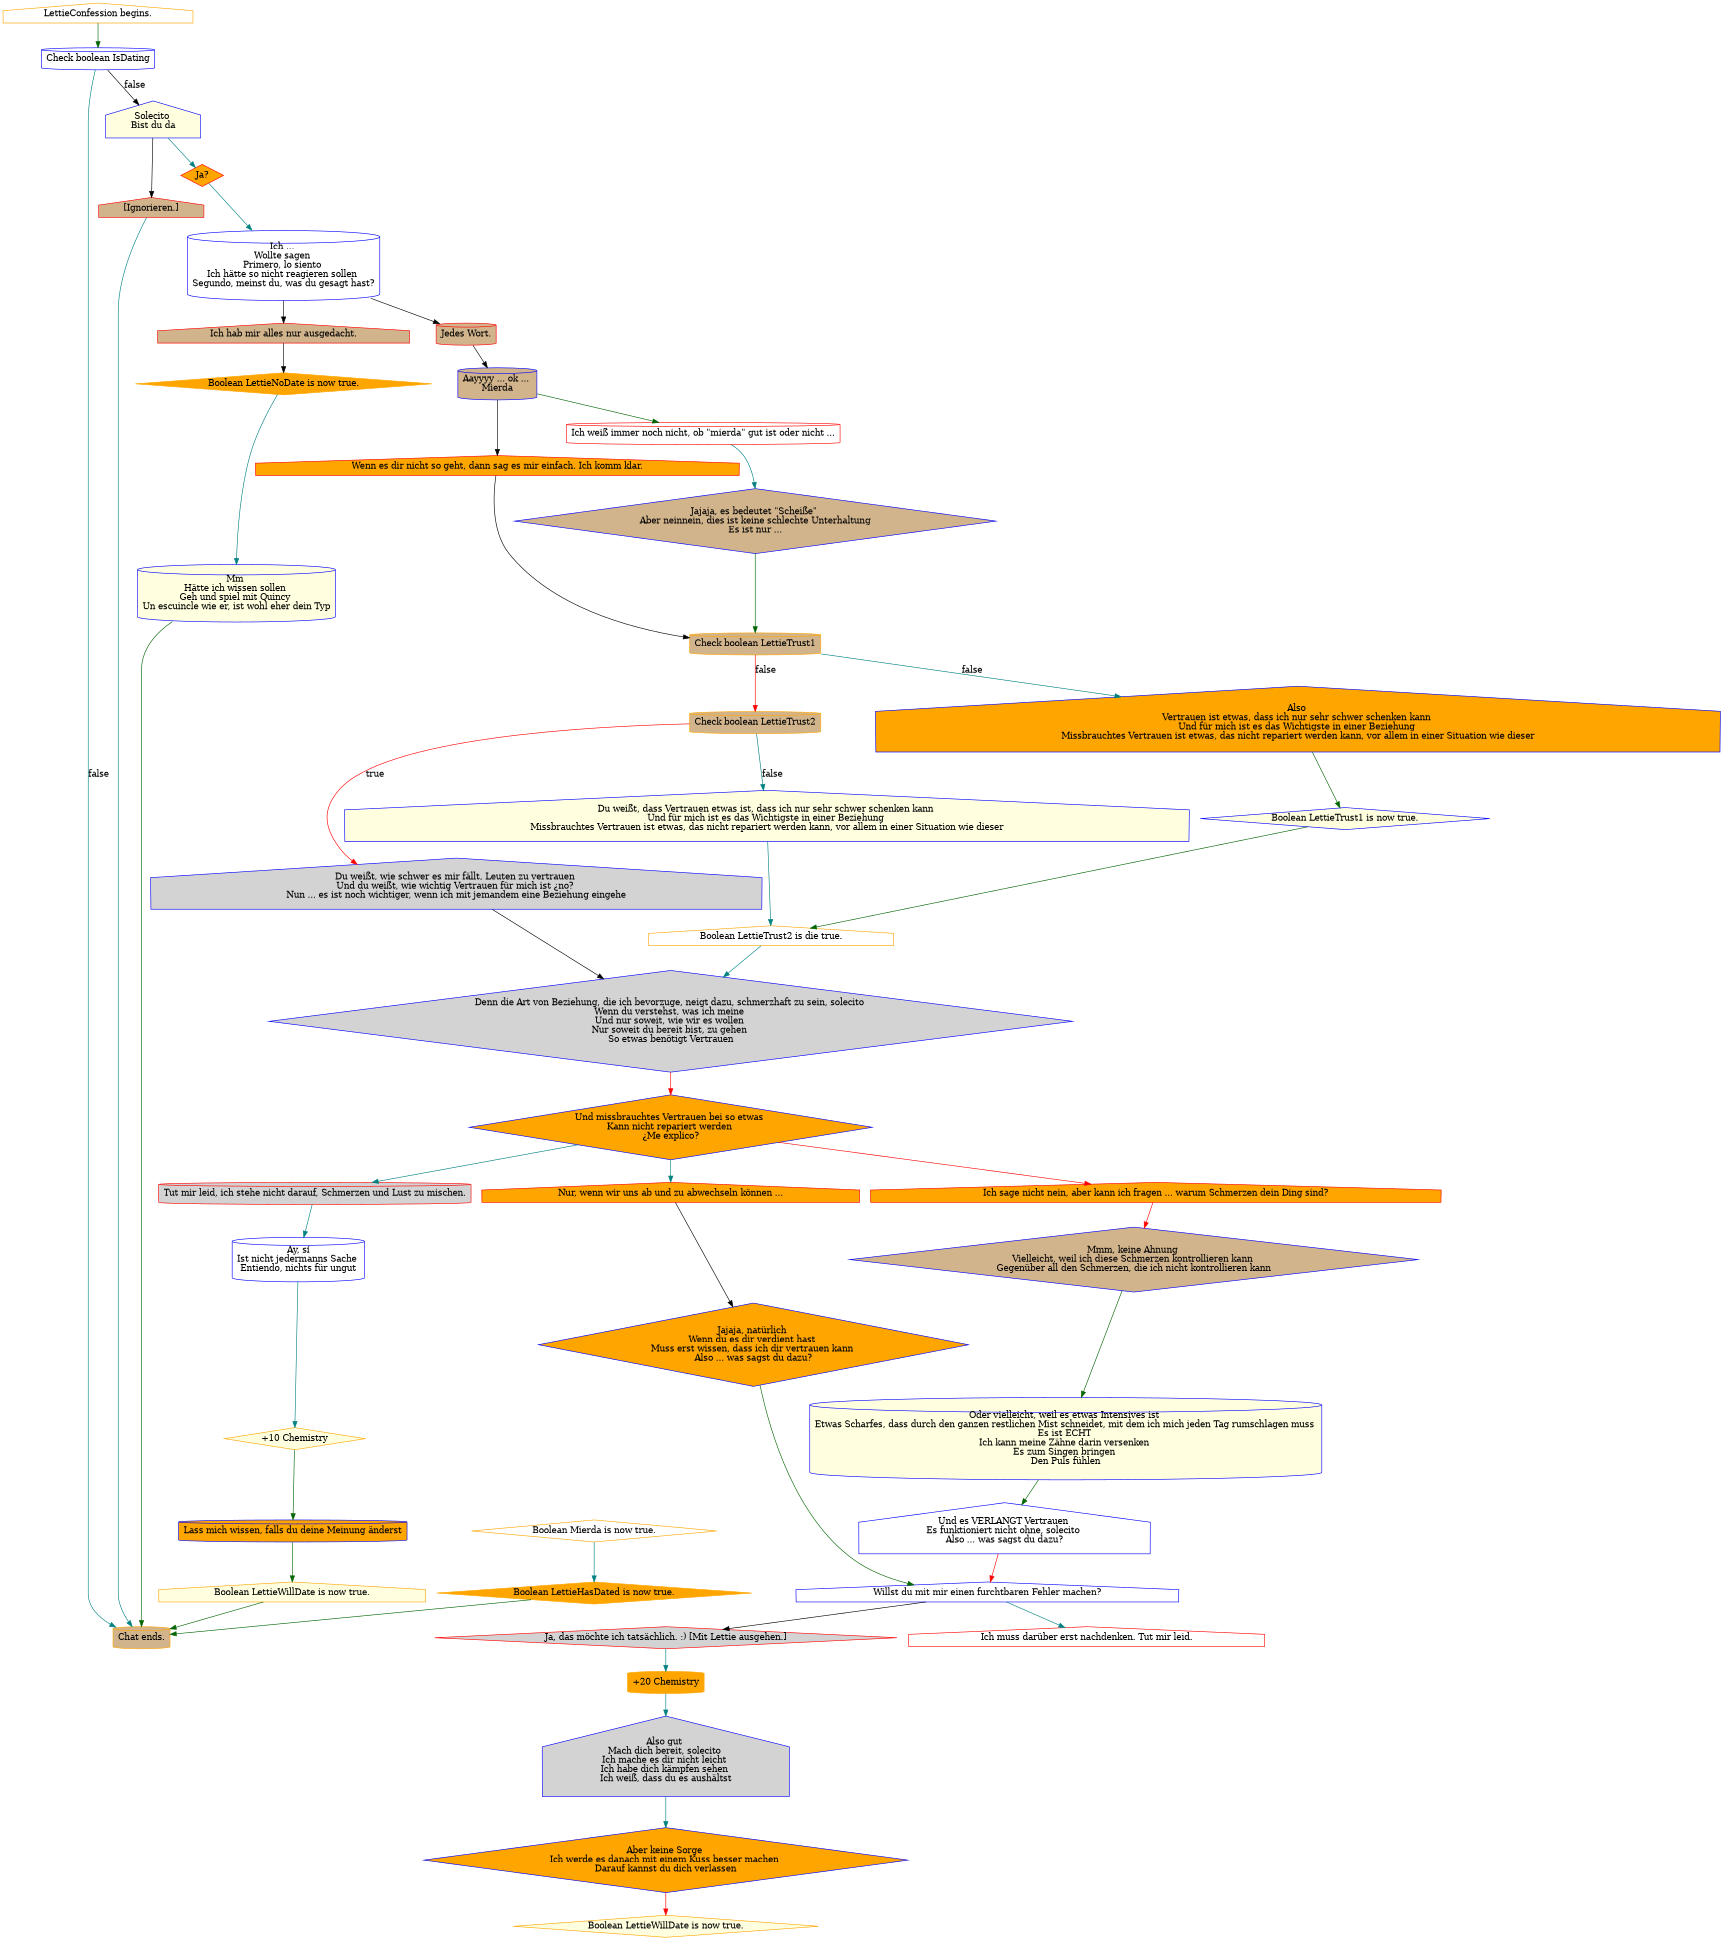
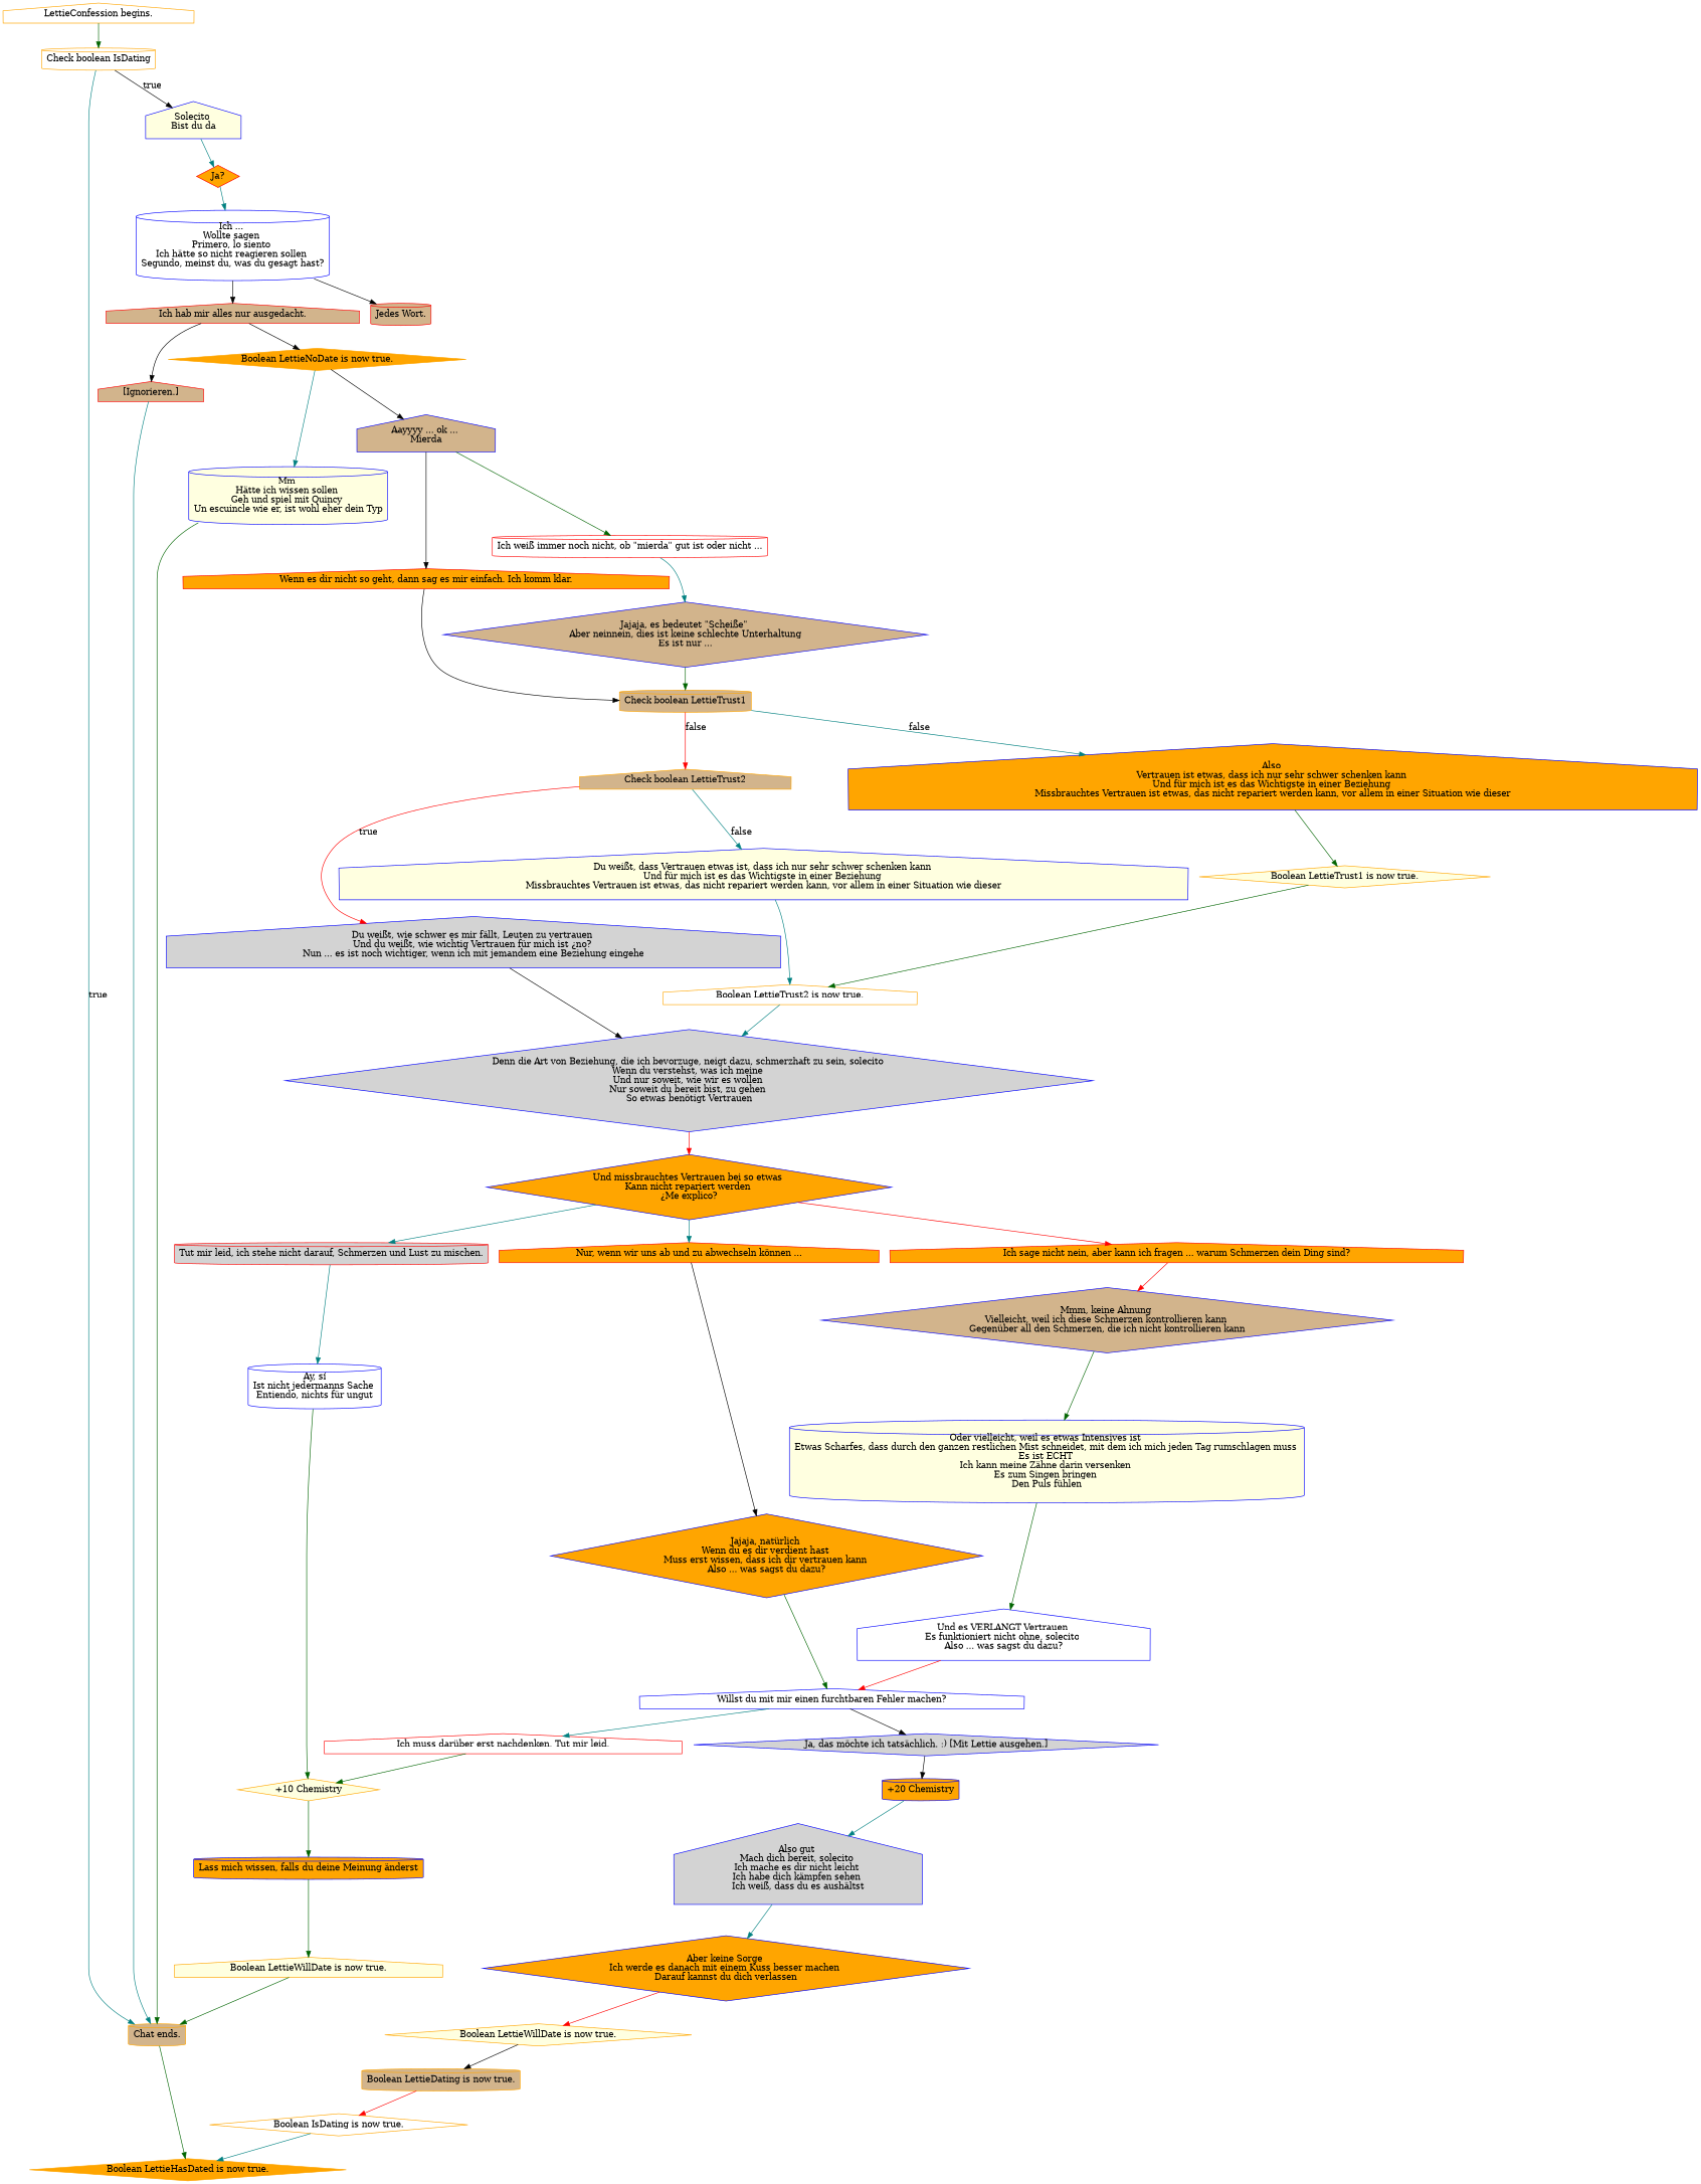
  digraph {
    node [color=blue fillcolor=orange shape=house style=filled]
    edge [color=teal]
    "LettieConfession begins." [color=orange fillcolor=white]
-   n2 [fillcolor=white label="Check boolean IsDating" shape=cylinder]
+   n2 [color=orange fillcolor=white label="Check boolean IsDating" shape=cylinder]
    "Chat ends." [color=orange fillcolor=tan shape=cylinder]
    n4 [fillcolor=lightyellow label="Solecito \nBist du da"]
    n5 [color=red label="Ja?" shape=diamond]
    n6 [color=red fillcolor=tan label="[Ignorieren.]"]
    n7 [fillcolor=white label="Ich ... \nWollte sagen \nPrimero, lo siento \nIch hätte so nicht reagieren sollen \nSegundo, meinst du, was du gesagt hast?" shape=cylinder]
    n8 [color=red fillcolor=tan label="Jedes Wort." shape=cylinder]
    n9 [color=red fillcolor=tan label="Ich hab mir alles nur ausgedacht."]
-   n10 [fillcolor=tan label="Aayyyy ... ok ... \nMierda" shape=cylinder]
+   n10 [fillcolor=tan label="Aayyyy ... ok ... \nMierda"]
    n11 [color=orange label="Boolean LettieNoDate is now true." shape=diamond]
    n12 [color=red label="Wenn es dir nicht so geht, dann sag es mir einfach. Ich komm klar."]
    n13 [color=red fillcolor=white label="Ich weiß immer noch nicht, ob \"mierda\" gut ist oder nicht ..." shape=cylinder]
    n14 [fillcolor=lightyellow label="Mm \nHätte ich wissen sollen \nGeh und spiel mit Quincy \nUn escuincle wie er, ist wohl eher dein Typ" shape=cylinder]
    n15 [color=orange fillcolor=tan label="Check boolean LettieTrust1" shape=cylinder]
    n16 [fillcolor=tan label="Jajaja, es bedeutet \"Scheiße\" \nAber neinnein, dies ist keine schlechte Unterhaltung\nEs ist nur ..." shape=diamond]
-   n17 [color=orange fillcolor=tan label="Check boolean LettieTrust2" shape=cylinder]
+   n17 [color=orange fillcolor=tan label="Check boolean LettieTrust2"]
    n18 [label="Also \nVertrauen ist etwas, dass ich nur sehr schwer schenken kann \nUnd für mich ist es das Wichtigste in einer Beziehung \nMissbrauchtes Vertrauen ist etwas, das nicht repariert werden kann, vor allem in einer Situation wie dieser"]
    n19 [fillcolor=lightgrey label="Du weißt, wie schwer es mir fällt, Leuten zu vertrauen \nUnd du weißt, wie wichtig Vertrauen für mich ist ¿no? \nNun ... es ist noch wichtiger, wenn ich mit jemandem eine Beziehung eingehe"]
    n20 [fillcolor=lightyellow label="Du weißt, dass Vertrauen etwas ist, dass ich nur sehr schwer schenken kann \nUnd für mich ist es das Wichtigste in einer Beziehung \nMissbrauchtes Vertrauen ist etwas, das nicht repariert werden kann, vor allem in einer Situation wie dieser"]
-   n21 [fillcolor=lightyellow label="Boolean LettieTrust1 is now true." shape=diamond]
+   n21 [color=orange fillcolor=lightyellow label="Boolean LettieTrust1 is now true." shape=diamond]
    n22 [fillcolor=lightgrey label="Denn die Art von Beziehung, die ich bevorzuge, neigt dazu, schmerzhaft zu sein, solecito \nWenn du verstehst, was ich meine \nUnd nur soweit, wie wir es wollen \nNur soweit du bereit bist, zu gehen \nSo etwas benötigt Vertrauen" shape=diamond]
-   n23 [color=orange fillcolor=white label="Boolean LettieTrust2 is die true."]
+   n23 [color=orange fillcolor=white label="Boolean LettieTrust2 is now true."]
    n24 [label="Und missbrauchtes Vertrauen bei so etwas \nKann nicht repariert werden \n¿Me explico?" shape=diamond]
    n25 [color=red label="Ich sage nicht nein, aber kann ich fragen ... warum Schmerzen dein Ding sind?"]
    n26 [color=red label="Nur, wenn wir uns ab und zu abwechseln können ..."]
    n27 [color=red fillcolor=lightgrey label="Tut mir leid, ich stehe nicht darauf, Schmerzen und Lust zu mischen." shape=cylinder]
    n28 [fillcolor=tan label="Mmm, keine Ahnung \nVielleicht, weil ich diese Schmerzen kontrollieren kann \nGegenüber all den Schmerzen, die ich nicht kontrollieren kann" shape=diamond]
    n29 [label="Jajaja, natürlich \nWenn du es dir verdient hast \nMuss erst wissen, dass ich dir vertrauen kann \nAlso ... was sagst du dazu?" shape=diamond]
    n30 [fillcolor=white label="Ay, sí\nIst nicht jedermanns Sache \nEntiendo, nichts für ungut" shape=cylinder]
    n31 [fillcolor=lightyellow label="Oder vielleicht, weil es etwas Intensives ist \nEtwas Scharfes, dass durch den ganzen restlichen Mist schneidet, mit dem ich mich jeden Tag rumschlagen muss \nEs ist ECHT \nIch kann meine Zähne darin versenken \nEs zum Singen bringen \nDen Puls fühlen" shape=cylinder]
    n32 [fillcolor=white label="Willst du mit mir einen furchtbaren Fehler machen?"]
    n33 [color=orange fillcolor=lightyellow label="+10 Chemistry" shape=diamond]
    n34 [fillcolor=white label="Und es VERLANGT Vertrauen \nEs funktioniert nicht ohne, solecito \nAlso ... was sagst du dazu?"]
-   n35 [color=red fillcolor=lightgrey label="Ja, das möchte ich tatsächlich. :) [Mit Lettie ausgehen.]" shape=diamond]
+   n35 [fillcolor=lightgrey label="Ja, das möchte ich tatsächlich. :) [Mit Lettie ausgehen.]" shape=diamond]
    n36 [color=red fillcolor=white label="Ich muss darüber erst nachdenken. Tut mir leid."]
    n37 [label="Lass mich wissen, falls du deine Meinung änderst" shape=cylinder]
-   n38 [color=orange label="+20 Chemistry" shape=cylinder]
+   n38 [label="+20 Chemistry" shape=cylinder]
    n39 [color=orange fillcolor=lightyellow label="Boolean LettieWillDate is now true."]
    n40 [fillcolor=lightgrey label="Also gut \nMach dich bereit, solecito \nIch mache es dir nicht leicht \nIch habe dich kämpfen sehen \nIch weiß, dass du es aushältst"]
    n41 [label="Aber keine Sorge \nIch werde es danach mit einem Kuss besser machen \nDarauf kannst du dich verlassen" shape=diamond]
    n42 [color=orange fillcolor=lightyellow label="Boolean LettieWillDate is now true." shape=diamond]
-   n44 [color=orange fillcolor=white label="Boolean Mierda is now true." shape=diamond]
+   n43 [color=orange fillcolor=tan label="Boolean LettieDating is now true." shape=cylinder]
+   n44 [color=orange fillcolor=white label="Boolean IsDating is now true." shape=diamond]
    n45 [color=orange label="Boolean LettieHasDated is now true." shape=diamond]
    "LettieConfession begins." -> n2 [color=darkgreen]
-   n2 -> "Chat ends." [label=false]
-   n2 -> n4 [color=black label=false]
+   n2 -> "Chat ends." [label=true]
+   n2 -> n4 [color=black label=true]
    n4 -> n5
-   n4 -> n6 [color=black]
+   n9 -> n6 [color=black]
    n5 -> n7
    n6 -> "Chat ends."
    n7 -> n8 [color=black]
    n7 -> n9 [color=black]
-   n8 -> n10 [color=black]
+   n11 -> n10 [color=black]
    n9 -> n11 [color=black]
    n10 -> n12 [color=black]
    n10 -> n13 [color=darkgreen]
    n11 -> n14
    n12 -> n15 [color=black]
    n13 -> n16
    n14 -> "Chat ends." [color=darkgreen]
    n15 -> n17 [color=red label=false]
    n15 -> n18 [label=false]
    n16 -> n15 [color=darkgreen]
    n17 -> n19 [color=red label=true]
    n17 -> n20 [label=false]
    n18 -> n21 [color=darkgreen]
    n19 -> n22 [color=black]
    n20 -> n23
    n21 -> n23 [color=darkgreen]
    n22 -> n24 [color=red]
    n23 -> n22
    n24 -> n25 [color=red]
    n24 -> n26
    n24 -> n27
    n25 -> n28 [color=red]
    n26 -> n29 [color=black]
    n27 -> n30
    n28 -> n31 [color=darkgreen]
    n29 -> n32 [color=darkgreen]
-   n30 -> n33
+   n30 -> n33 [color=darkgreen]
    n31 -> n34 [color=darkgreen]
    n32 -> n35 [color=black]
    n32 -> n36
    n33 -> n37 [color=darkgreen]
    n34 -> n32 [color=red]
-   n35 -> n38
+   n35 -> n38 [color=black]
+   n36 -> n33 [color=darkgreen]
    n37 -> n39 [color=darkgreen]
    n38 -> n40
    n39 -> "Chat ends." [color=darkgreen]
    n40 -> n41
    n41 -> n42 [color=red]
+   n42 -> n43 [color=black]
+   n43 -> n44 [color=red]
    n44 -> n45
-   n45 -> "Chat ends." [color=darkgreen]
+   "Chat ends." -> n45 [color=darkgreen]
  }
